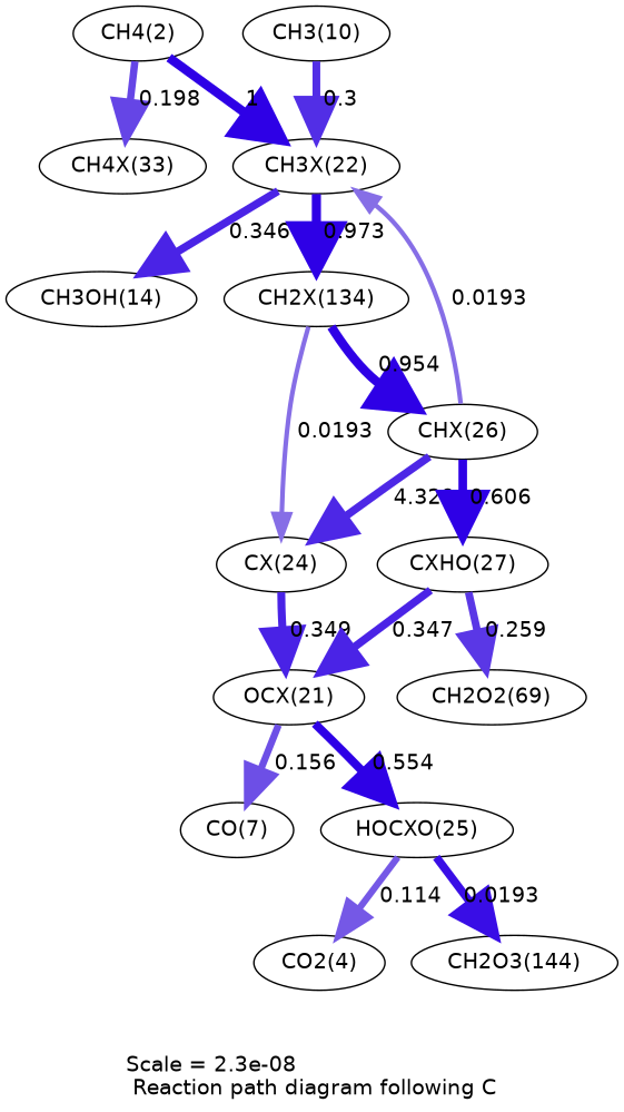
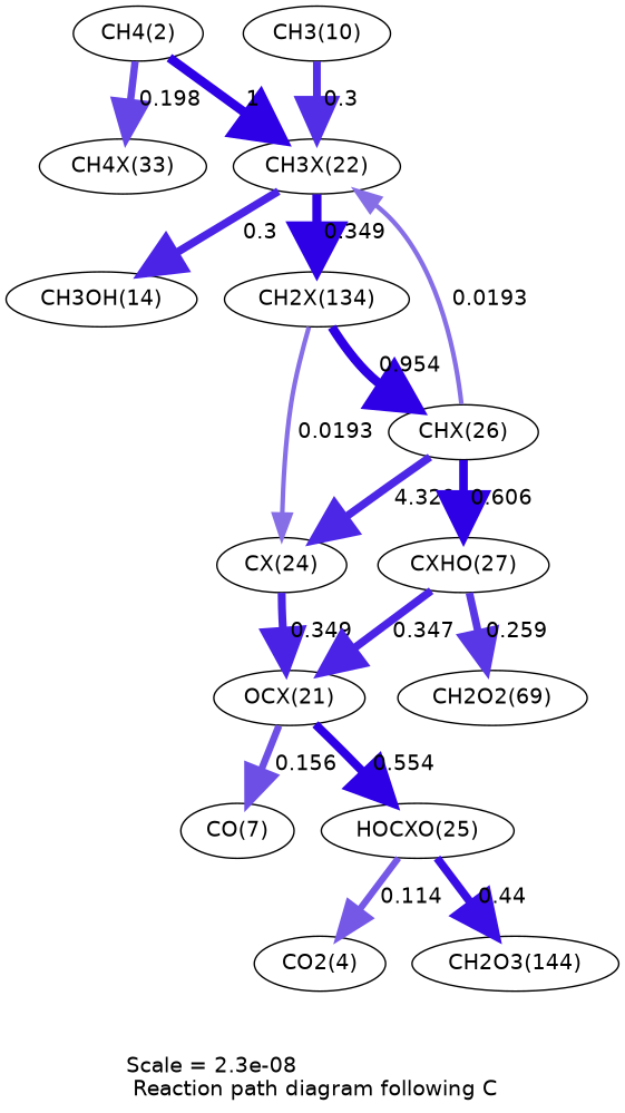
  digraph {
    fontname=Helvetica
    label="Scale = 2.3e-08\l Reaction path diagram following C"
    node [fontname=Helvetica]
    edge [arrowsize=2.6 color="0.7, 0.519, 0.9" fontname=Helvetica penwidth=5.2]
    n1 [label="CH4(2)"]
    n2 [label="CH4X(33)"]
    n3 [label="CH3X(22)"]
    n4 [label="CH3OH(14)"]
    n5 [label="CH2X(134)"]
    n6 [label="CHX(26)"]
    n7 [label="CX(24)"]
    n8 [label="CH3(10)"]
    n9 [label="CXHO(27)"]
    n10 [label="OCX(21)"]
    n11 [label="CH2O2(69)"]
    n12 [label="CO(7)"]
    n13 [label="HOCXO(25)"]
    n14 [label="CO2(4)"]
    n15 [label="CH2O3(144)"]
    n1 -> n2 [arrowsize=2.39 color="0.7, 0.698, 0.9" label=" 0.198" penwidth=4.78]
    n1 -> n3 [arrowsize=3 color="0.7, 1.5, 0.9" label=" 1" penwidth=6]
-   n3 -> n4 [color="0.7, 0.846, 0.9" label=" 0.346"]
-   n3 -> n5 [arrowsize=2.99 color="0.7, 1.47, 0.9" label=" 0.973" penwidth=5.98]
+   n3 -> n4 [color="0.7, 0.846, 0.9" label=" 0.3"]
+   n3 -> n5 [arrowsize=2.99 color="0.7, 1.47, 0.9" label=" 0.349" penwidth=5.98]
    n5 -> n6 [arrowsize=2.98 color="0.7, 1.45, 0.9" label=" 0.954" penwidth=5.96]
    n5 -> n7 [arrowsize=1.51 label=" 0.0193" penwidth=3.02]
    n6 -> n3 [arrowsize=1.51 label=" 0.0193" penwidth=3.02]
    n6 -> n7 [arrowsize=2.58 color="0.7, 0.829, 0.9" label=" 4.329" penwidth=5.16]
    n6 -> n9 [arrowsize=2.81 color="0.7, 1.11, 0.9" label=" 0.606" penwidth=5.62]
    n7 -> n10 [color="0.7, 0.849, 0.9" label=" 0.349"]
    n8 -> n3 [arrowsize=2.55 color="0.7, 0.8, 0.9" label=" 0.3" penwidth=5.09]
    n9 -> n10 [color="0.7, 0.847, 0.9" label=" 0.347"]
    n9 -> n11 [arrowsize=2.49 color="0.7, 0.759, 0.9" label=" 0.259" penwidth=4.98]
    n10 -> n12 [arrowsize=2.3 color="0.7, 0.656, 0.9" label=" 0.156" penwidth=4.6]
    n10 -> n13 [arrowsize=2.78 color="0.7, 1.05, 0.9" label=" 0.554" penwidth=5.55]
    n13 -> n14 [arrowsize=2.18 color="0.7, 0.614, 0.9" label=" 0.114" penwidth=4.36]
-   n13 -> n15 [arrowsize=2.69 color="0.7, 0.94, 0.9" label=" 0.0193" penwidth=5.38]
+   n13 -> n15 [arrowsize=2.69 color="0.7, 0.94, 0.9" label=" 0.44" penwidth=5.38]
  }
